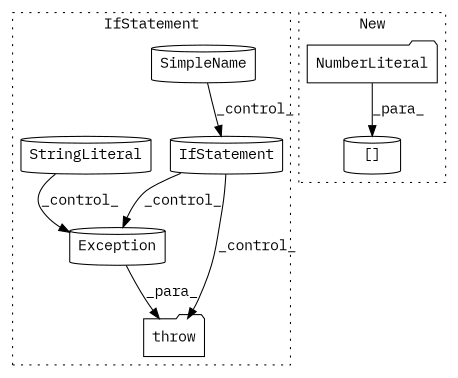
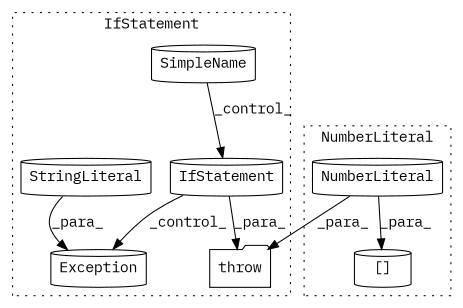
  digraph {
    fontname="IBM Plex Mono"
    node [fontname="IBM Plex Mono" shape=cylinder]
    edge [fontname="IBM Plex Mono"]
    n1 [a=32 l="10,1" label=Exception s="3945,3986"]
    n2 [a=53 l=6 label=throw s=3939 shape=folder]
    n3 [a=25 l="4,2" label=IfStatement s="3888,3929"]
    n4 [a=42 label=SimpleName]
    n5 [a=45 l=31 label=StringLiteral s=3955]
    n6 [a=2 l="13,1" label="[]" s="2716,2730"]
-   n7 [a=34 l=1 label=NumberLiteral s=2729 shape=folder]
+   n7 [a=34 l=1 label=NumberLiteral s=2729]
    subgraph cluster_1 {
      label=IfStatement
      style=dotted
      n1
      n2
      n3
      n4
      n5
    }
    subgraph cluster_2 {
-     label=New
+     label=NumberLiteral
      style=dotted
      n6
      n7
    }
-   n1 -> n2 [label=_para_]
+   n7 -> n2 [label=_para_]
    n3 -> n1 [label=_control_]
-   n3 -> n2 [label=_control_]
+   n3 -> n2 [label=_para_]
    n4 -> n3 [label=_control_]
-   n5 -> n1 [label=_control_]
+   n5 -> n1 [label=_para_]
    n7 -> n6 [label=_para_]
  }
